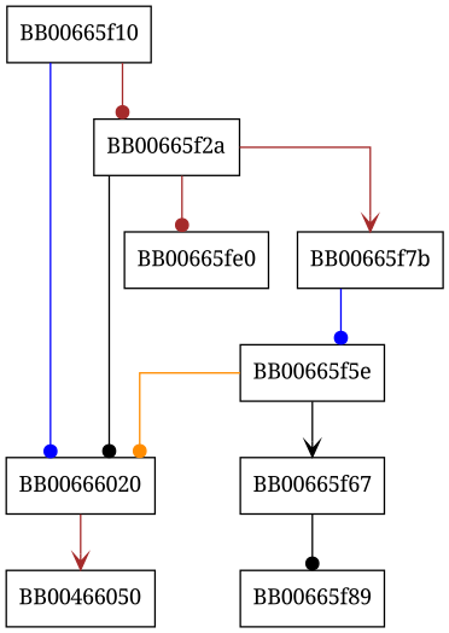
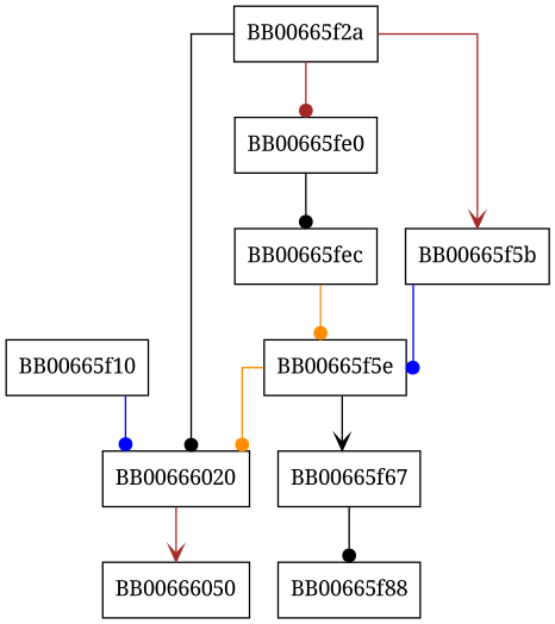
  digraph {
    fontname="Noto Serif"
    splines=ortho
    node [fontname="Noto Serif" shape=box]
    edge [arrowhead=dot color=brown fontname="Noto Serif"]
    BB00665f10
    BB00666020
    BB00665f2a
-   BB00666050 [label=BB00466050]
+   BB00666050
    BB00665fe0
-   BB00665f5b [label=BB00665f7b]
+   BB00665f5b
+   BB00665fec
    BB00665f5e
    BB00665f67
-   BB00665f89
+   BB00665f89 [label=BB00665f88]
    BB00665f10 -> BB00666020 [color=blue]
-   BB00665f10 -> BB00665f2a
    BB00666020 -> BB00666050 [arrowhead=vee]
    BB00665f2a -> BB00666020 [color=black]
    BB00665f2a -> BB00665fe0
    BB00665f2a -> BB00665f5b [arrowhead=vee]
+   BB00665fe0 -> BB00665fec [color=black]
    BB00665f5b -> BB00665f5e [color=blue]
+   BB00665fec -> BB00665f5e [color=darkorange]
    BB00665f5e -> BB00666020 [color=darkorange]
    BB00665f5e -> BB00665f67 [arrowhead=vee color=black]
    BB00665f67 -> BB00665f89 [color=black]
  }
